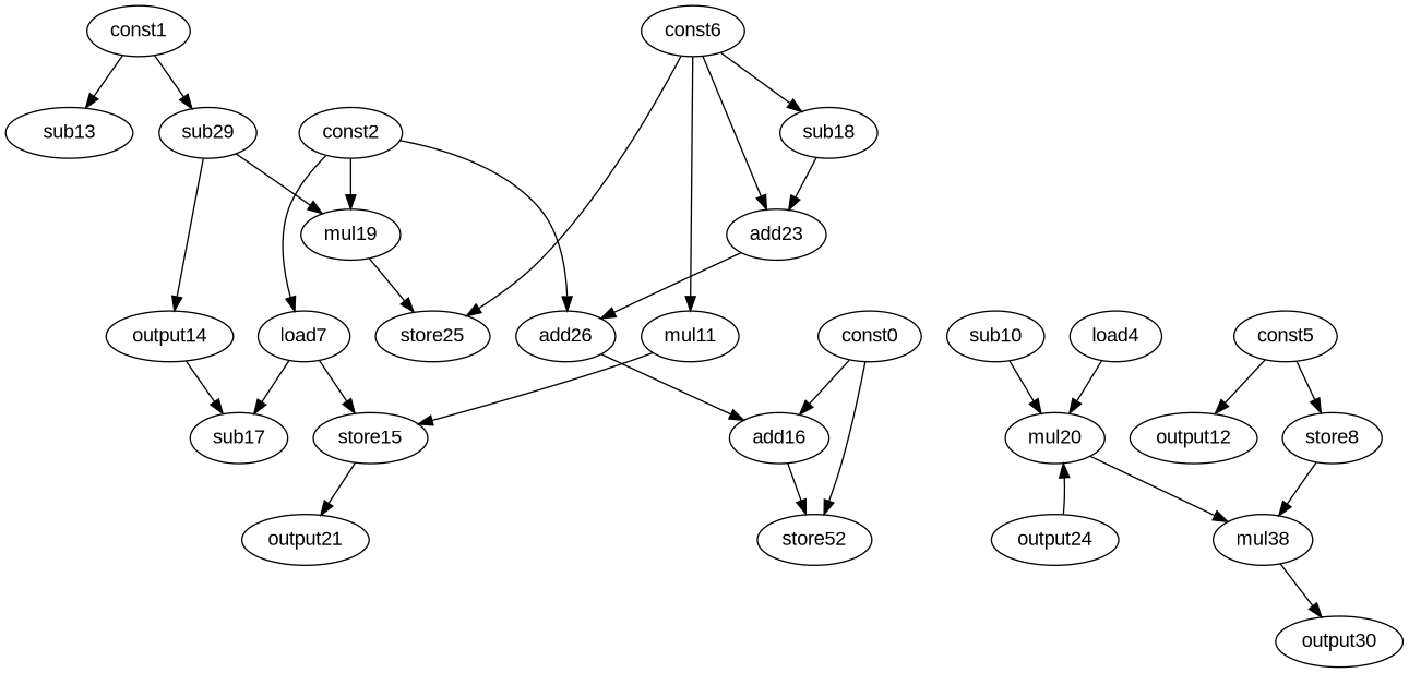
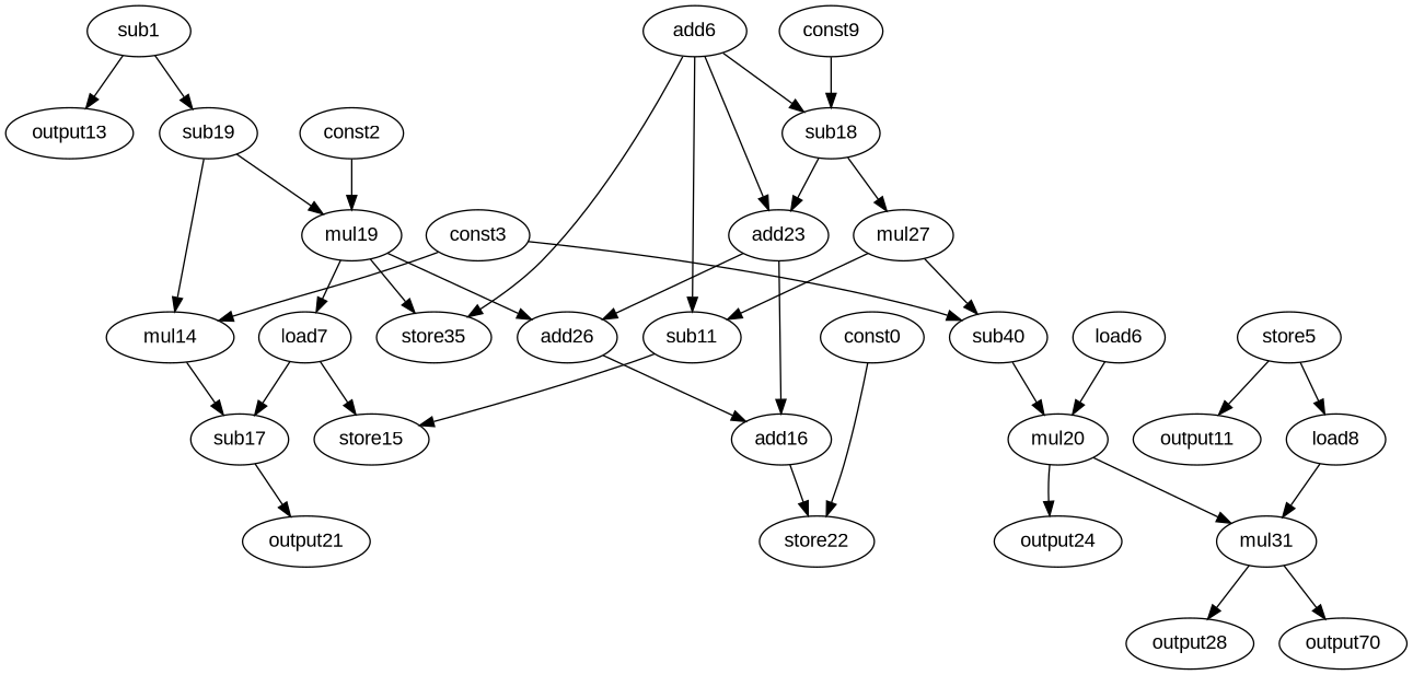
  digraph {
    fontname="Liberation Sans"
    node [fontname="Liberation Sans" opcode=const]
    edge [fontname="Liberation Sans" operand=0]
    add16 [opcode=add]
    const0
-   store22 [opcode=store label=store52]
-   load4 [opcode=load]
+   store22 [opcode=store]
+   load4 [opcode=load label=load6]
    mul20 [opcode=mul]
-   output13 [opcode=output label=sub13]
-   const1
-   sub29 [opcode=sub]
+   output13 [opcode=output]
+   const1 [label=sub1]
+   sub29 [opcode=sub label=sub19]
    mul19 [opcode=mul]
-   mul14 [opcode=mul label=output14]
+   mul14 [opcode=mul]
    load7 [opcode=load]
    const2
    add26 [opcode=add]
    store15 [opcode=store]
    sub17 [opcode=sub]
-   store25 [opcode=store]
-   sub10 [opcode=sub]
-   mul11 [opcode=mul]
-   mul31 [opcode=mul label=mul38]
+   store25 [opcode=store label=store35]
+   sub10 [opcode=sub label=sub40]
+   const3
+   mul27 [opcode=mul]
+   mul11 [opcode=mul label=sub11]
+   mul31 [opcode=mul]
    output24 [opcode=output]
-   load8 [opcode=load label=store8]
-   const5
-   output12 [opcode=output]
-   const6
+   load8 [opcode=load]
+   const5 [label=store5]
+   output12 [opcode=output label=output11]
+   const6 [label=add6]
    sub18 [opcode=sub]
    add23 [opcode=add]
    output21 [opcode=output]
-   output30 [opcode=output]
+   output28 [opcode=output]
+   output30 [opcode=output label=output70]
+   const9
    add16 -> store22
-   const0 -> add16
+   add23 -> add16
    const0 -> store22 [operand=1]
    load4 -> mul20 [operand=1]
    mul20 -> mul31 [operand=1]
-   output24 -> mul20
+   mul20 -> output24
    const1 -> output13
    const1 -> sub29 [operand=1]
    sub29 -> mul19 [operand=1]
    sub29 -> mul14 [operand=1]
    mul19 -> store25
    mul14 -> sub17
    load7 -> store15 [operand=1]
    load7 -> sub17 [operand=1]
    const2 -> mul19
-   const2 -> load7
-   const2 -> add26
+   mul19 -> load7
+   mul19 -> add26
    add26 -> add16 [operand=1]
-   store15 -> output21
+   sub17 -> output21
    sub10 -> mul20
+   const3 -> mul14
+   const3 -> sub10 [operand=1]
+   mul27 -> sub10
+   mul27 -> mul11
    mul11 -> store15
+   mul31 -> output28
    mul31 -> output30
    load8 -> mul31
    const5 -> load8
    const5 -> output12
    const6 -> store25 [operand=1]
    const6 -> mul11 [operand=1]
    const6 -> sub18 [operand=1]
    const6 -> add23 [operand=1]
+   sub18 -> mul27
    sub18 -> add23
    add23 -> add26 [operand=1]
+   const9 -> sub18
  }
